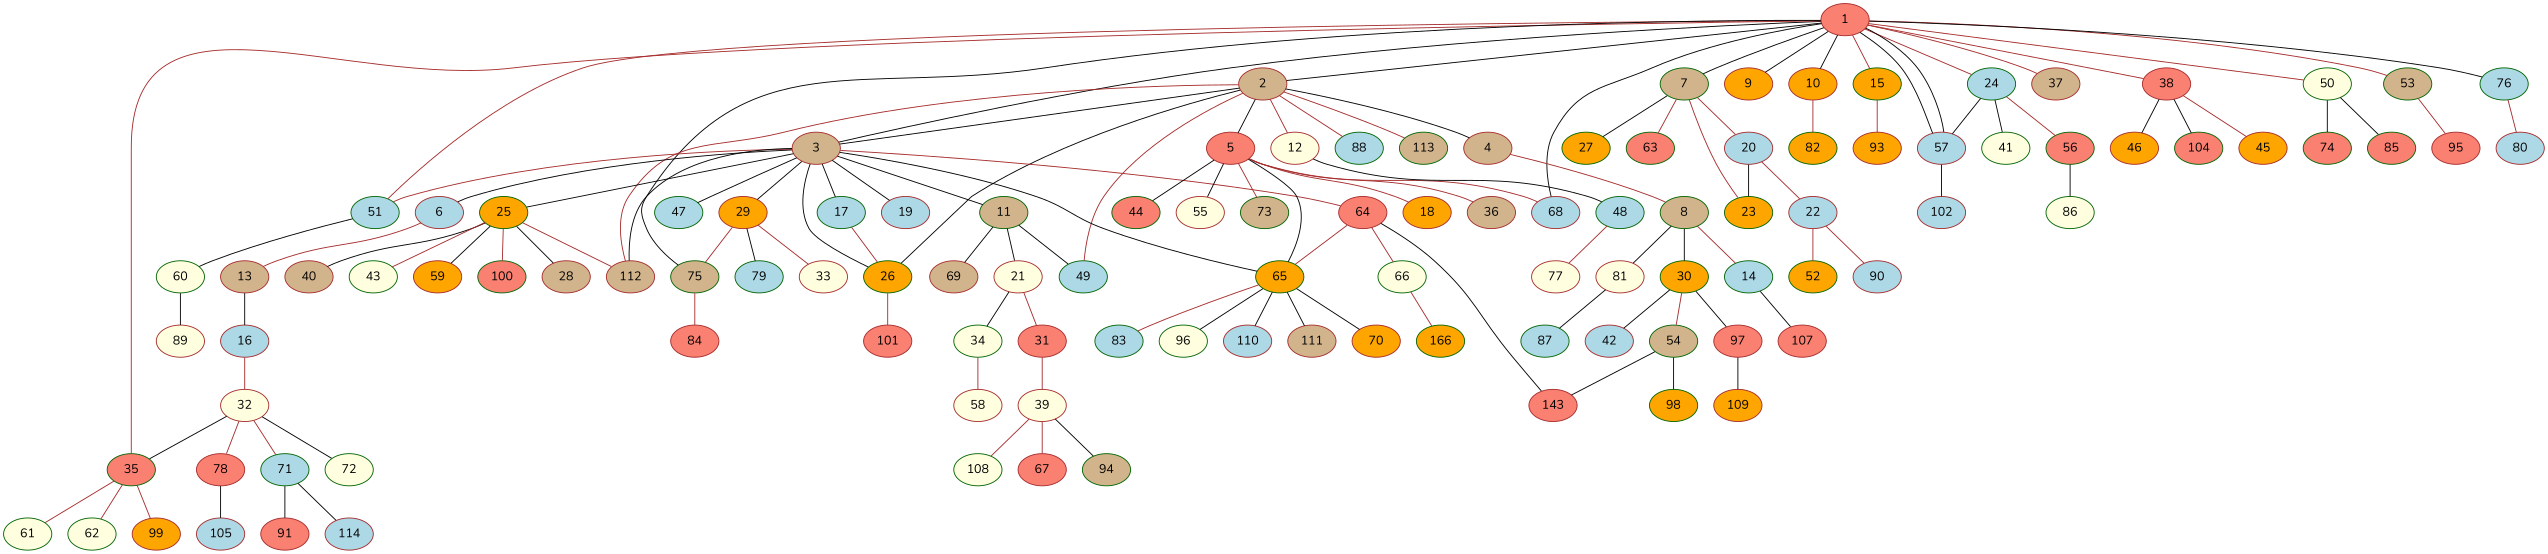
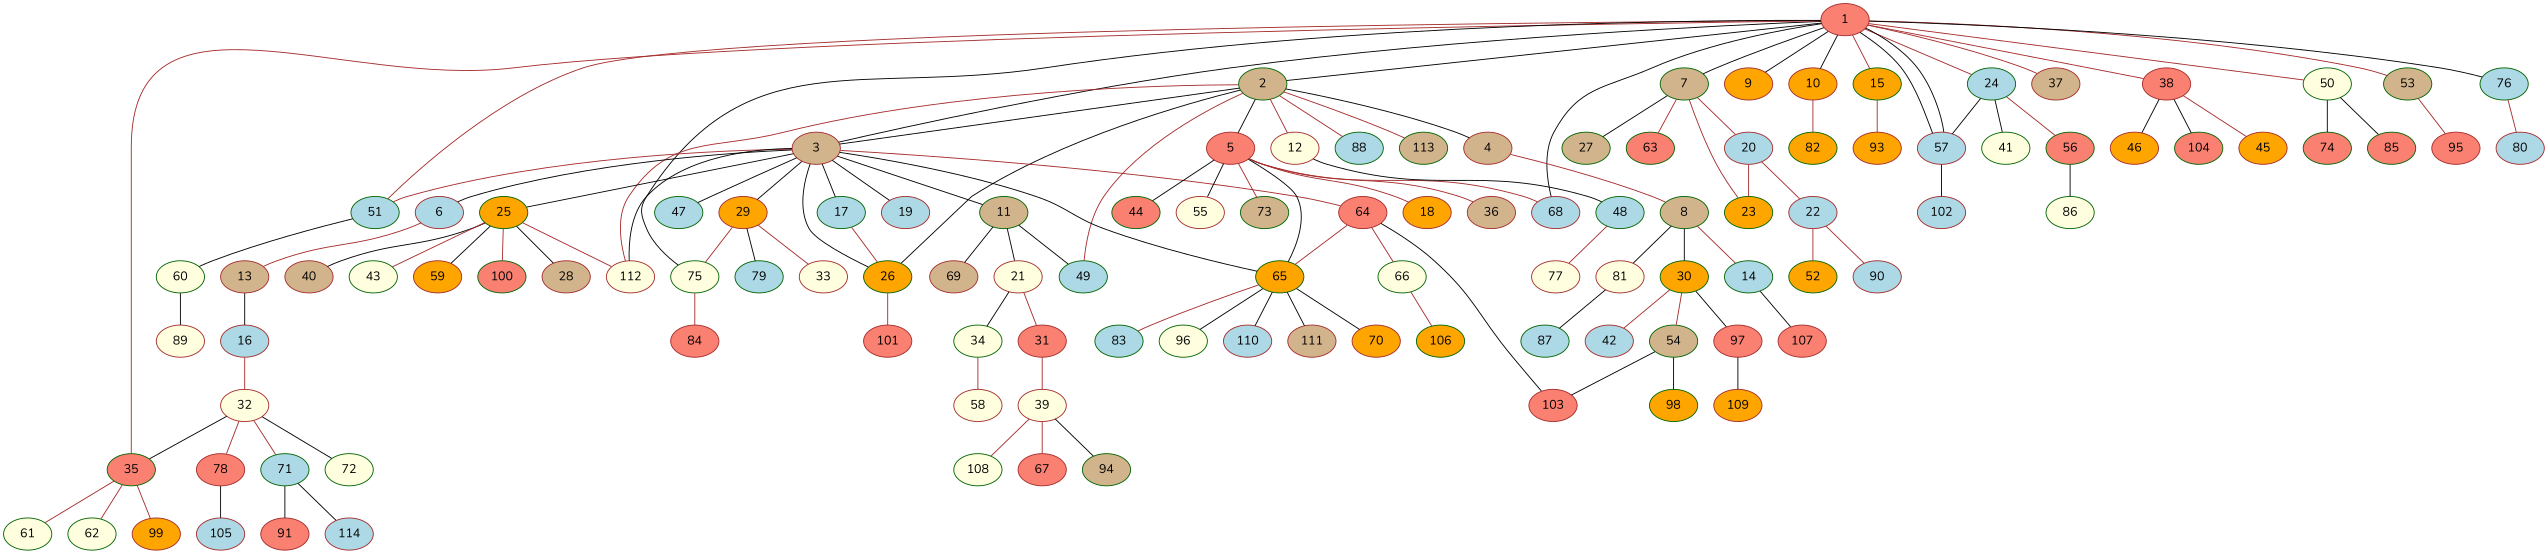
  graph {
    fontname=Nunito
    node [color=brown fillcolor=lightblue fontname=Nunito style=filled]
    edge [color=black fontname=Nunito]
    1 [fillcolor=salmon]
-   2 [fillcolor=tan]
+   2 [color=darkgreen fillcolor=tan]
    3 [fillcolor=tan]
    7 [color=darkgreen fillcolor=tan]
    9 [fillcolor=orange]
    10 [fillcolor=orange]
    15 [color=darkgreen fillcolor=orange]
    24 [color=darkgreen]
    35 [color=darkgreen fillcolor=salmon]
    37 [fillcolor=tan]
    38 [fillcolor=salmon]
    50 [color=darkgreen fillcolor=lightyellow]
    51 [color=darkgreen]
    53 [color=darkgreen fillcolor=tan]
    57
    68
-   75 [color=darkgreen fillcolor=tan]
+   75 [color=darkgreen fillcolor=lightyellow]
    76 [color=darkgreen]
    4 [fillcolor=tan]
    5 [fillcolor=salmon]
    12 [fillcolor=lightyellow]
    26 [color=darkgreen fillcolor=orange]
    49 [color=darkgreen]
    88 [color=darkgreen]
-   112 [fillcolor=tan]
+   112 [fillcolor=lightyellow]
    113 [color=darkgreen fillcolor=tan]
    6
    11 [color=darkgreen fillcolor=tan]
    17 [color=darkgreen]
    19
    25 [color=darkgreen fillcolor=orange]
    29 [fillcolor=orange]
    47 [color=darkgreen]
    64 [fillcolor=salmon]
    65 [color=darkgreen fillcolor=orange]
    20
    23 [color=darkgreen fillcolor=orange]
-   27 [color=darkgreen fillcolor=orange]
+   27 [color=darkgreen fillcolor=tan]
    63 [color=darkgreen fillcolor=salmon]
    82 [color=darkgreen fillcolor=orange]
    93 [fillcolor=orange]
    41 [color=darkgreen fillcolor=lightyellow]
    56 [color=darkgreen fillcolor=salmon]
    61 [color=darkgreen fillcolor=lightyellow]
    62 [color=darkgreen fillcolor=lightyellow]
    99 [fillcolor=orange]
    45 [fillcolor=orange]
    46 [fillcolor=orange]
    104 [color=darkgreen fillcolor=salmon]
    74 [color=darkgreen fillcolor=salmon]
    85 [color=darkgreen fillcolor=salmon]
    60 [color=darkgreen fillcolor=lightyellow]
    95 [fillcolor=salmon]
    102
    84 [fillcolor=salmon]
    80
    8 [color=darkgreen fillcolor=tan]
    18 [fillcolor=orange]
    36 [fillcolor=tan]
    44 [color=darkgreen fillcolor=salmon]
    55 [fillcolor=lightyellow]
    73 [color=darkgreen fillcolor=tan]
    48 [color=darkgreen]
    101 [fillcolor=salmon]
    13 [fillcolor=tan]
    21 [fillcolor=lightyellow]
    69 [fillcolor=tan]
    28 [fillcolor=tan]
    40 [fillcolor=tan]
    43 [color=darkgreen fillcolor=lightyellow]
    59 [fillcolor=orange]
    100 [color=darkgreen fillcolor=salmon]
    33 [fillcolor=lightyellow]
    79 [color=darkgreen]
-   103 [fillcolor=salmon label=143]
+   103 [fillcolor=salmon]
    66 [color=darkgreen fillcolor=lightyellow]
    70 [fillcolor=orange]
    83 [color=darkgreen]
    96 [color=darkgreen fillcolor=lightyellow]
    110
    111 [fillcolor=tan]
    14 [color=darkgreen]
    30 [color=darkgreen fillcolor=orange]
    81 [fillcolor=lightyellow]
    16
    22
    107 [fillcolor=salmon]
    42
    54 [color=darkgreen fillcolor=tan]
    97 [fillcolor=salmon]
    87 [color=darkgreen]
    31 [fillcolor=salmon]
    34 [color=darkgreen fillcolor=lightyellow]
    77 [fillcolor=lightyellow]
    32 [fillcolor=lightyellow]
    71 [color=darkgreen]
    72 [color=darkgreen fillcolor=lightyellow]
    78 [fillcolor=salmon]
    52 [color=darkgreen fillcolor=orange]
    90
    39 [fillcolor=lightyellow]
    58 [fillcolor=lightyellow]
    86 [color=darkgreen fillcolor=lightyellow]
    98 [color=darkgreen fillcolor=orange]
    109 [fillcolor=orange]
    67 [fillcolor=salmon]
    94 [color=darkgreen fillcolor=tan]
    108 [color=darkgreen fillcolor=lightyellow]
    91 [fillcolor=salmon]
    114
    105
    89 [fillcolor=lightyellow]
-   106 [color=darkgreen fillcolor=orange label=166]
+   106 [color=darkgreen fillcolor=orange]
    1 -- 2
    1 -- 3
    1 -- 7
    1 -- 9
    1 -- 10
    1 -- 15 [color=brown]
    1 -- 24 [color=brown]
    1 -- 35 [color=brown]
    1 -- 37 [color=brown]
    1 -- 38 [color=brown]
    1 -- 50 [color=brown]
    1 -- 51 [color=brown]
    1 -- 53 [color=brown]
    1 -- 57
    1 -- 57
    1 -- 68
    1 -- 75
    1 -- 76
    2 -- 3
    2 -- 4
    2 -- 5
    2 -- 12 [color=brown]
    2 -- 26
    2 -- 49 [color=brown]
    2 -- 88 [color=brown]
    2 -- 112 [color=brown]
    2 -- 113 [color=brown]
    3 -- 51 [color=brown]
    3 -- 26
    3 -- 112
    3 -- 6
    3 -- 11
    3 -- 17
    3 -- 19
    3 -- 25
    3 -- 29
    3 -- 47
    3 -- 64 [color=brown]
    3 -- 65
    7 -- 20 [color=brown]
    7 -- 23 [color=brown]
    7 -- 27
    7 -- 63 [color=brown]
    10 -- 82 [color=brown]
    15 -- 93 [color=brown]
    24 -- 57
    24 -- 41
    24 -- 56 [color=brown]
    35 -- 61 [color=brown]
    35 -- 62 [color=brown]
    35 -- 99 [color=brown]
    38 -- 45 [color=brown]
    38 -- 46
    38 -- 104
    50 -- 74
    50 -- 85
    51 -- 60
    53 -- 95 [color=brown]
    57 -- 102
    75 -- 84 [color=brown]
    76 -- 80 [color=brown]
    4 -- 8 [color=brown]
    5 -- 68 [color=brown]
    5 -- 65
    5 -- 18 [color=brown]
    5 -- 36 [color=brown]
    5 -- 44
    5 -- 55
    5 -- 73 [color=brown]
    12 -- 48
    26 -- 101 [color=brown]
    6 -- 13 [color=brown]
    11 -- 49
    11 -- 21
    11 -- 69
    17 -- 26 [color=brown]
    25 -- 112 [color=brown]
    25 -- 28
    25 -- 40
    25 -- 43 [color=brown]
    25 -- 59
    25 -- 100 [color=brown]
    29 -- 75 [color=brown]
    29 -- 33 [color=brown]
    29 -- 79
    64 -- 65 [color=brown]
    64 -- 103
    64 -- 66 [color=brown]
    65 -- 70
    65 -- 83 [color=brown]
    65 -- 96
    65 -- 110
    65 -- 111
-   20 -- 23
+   20 -- 23 [color=brown]
    20 -- 22 [color=brown]
    56 -- 86
    60 -- 89
    8 -- 14 [color=brown]
    8 -- 30
    8 -- 81
    48 -- 77 [color=brown]
    13 -- 16
    21 -- 31 [color=brown]
    21 -- 34
    66 -- 106 [color=brown]
    14 -- 107
-   30 -- 42
+   30 -- 42 [color=brown]
    30 -- 54 [color=brown]
    30 -- 97
    81 -- 87
    16 -- 32 [color=brown]
    22 -- 52 [color=brown]
    22 -- 90 [color=brown]
    54 -- 103
    54 -- 98
    97 -- 109
    31 -- 39 [color=brown]
    34 -- 58 [color=brown]
    32 -- 35
    32 -- 71 [color=brown]
    32 -- 72
    32 -- 78 [color=brown]
    71 -- 91
    71 -- 114
    78 -- 105
    39 -- 67 [color=brown]
    39 -- 94
    39 -- 108 [color=brown]
  }
